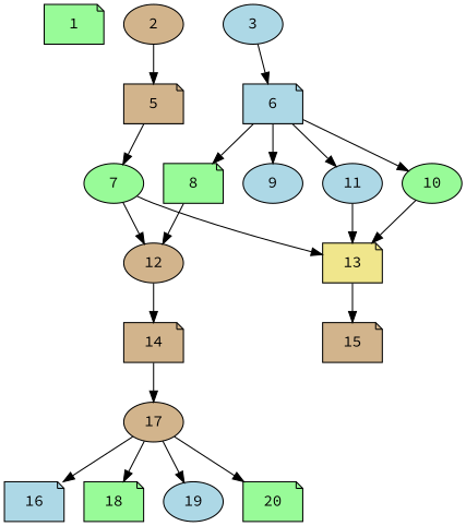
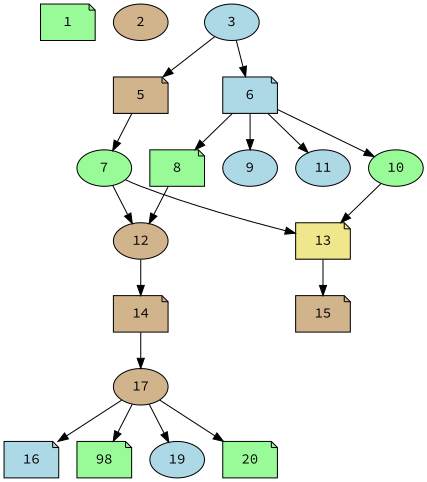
  digraph {
    fontname="Source Code Pro"
    node [alpha=0.03 fillcolor=palegreen fontname="Source Code Pro" shape=note style=filled]
    edge [fontname="Source Code Pro"]
    1 [alpha=0.16 expect_size=50011136]
    2 [expect_size=24386560 fillcolor=tan shape=ellipse]
    3 [alpha=0.07 expect_size=23830528 fillcolor=lightblue shape=ellipse]
    5 [alpha=0.11 expect_size=38338560 fillcolor=tan]
    6 [alpha=0.04 expect_size=35391488 fillcolor=lightblue]
    7 [alpha=0.14 expect_size=15187968 shape=ellipse]
    8 [alpha=0.01 expect_size=45903872]
    9 [alpha=0.01 expect_size=30062592 fillcolor=lightblue shape=ellipse]
    10 [alpha=0.04 expect_size=32375808 shape=ellipse]
    11 [alpha=0.14 expect_size=13777920 fillcolor=lightblue shape=ellipse]
    12 [alpha=0.05 expect_size=51457024 fillcolor=tan shape=ellipse]
    13 [alpha=0.19 expect_size=10871808 fillcolor=khaki]
    14 [expect_size=28169216 fillcolor=tan]
    15 [alpha=0.09 expect_size=9787392 fillcolor=tan]
    17 [alpha=0.04 expect_size=44488704 fillcolor=tan shape=ellipse]
    16 [alpha=0.16 expect_size=36018176 fillcolor=lightblue]
-   18 [alpha=0.15 expect_size=30874624]
+   18 [alpha=0.15 expect_size=30874624 label=98]
    19 [alpha=0.09 expect_size=33850368 fillcolor=lightblue shape=ellipse]
    20 [expect_size=36253696]
-   2 -> 5
+   3 -> 5
    3 -> 6
    5 -> 7
    6 -> 8
    6 -> 9
    6 -> 10
    6 -> 11
    7 -> 12
    7 -> 13
    8 -> 12
    10 -> 13
-   11 -> 13
    12 -> 14
    13 -> 15
    14 -> 17
    17 -> 16
    17 -> 18
    17 -> 19
    17 -> 20
  }
